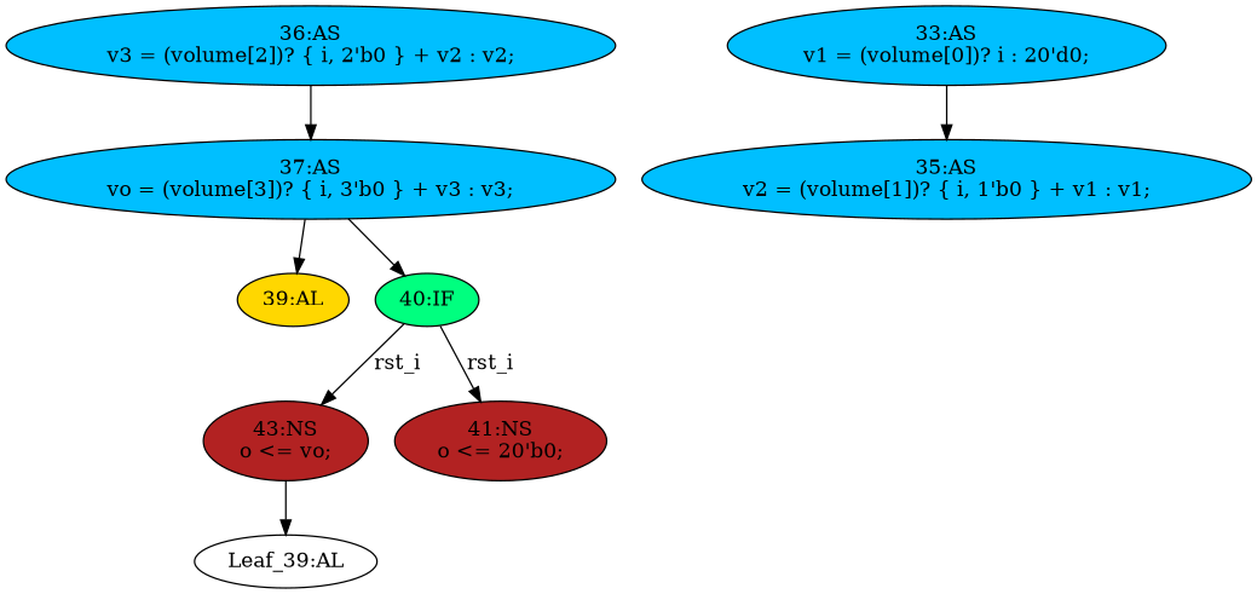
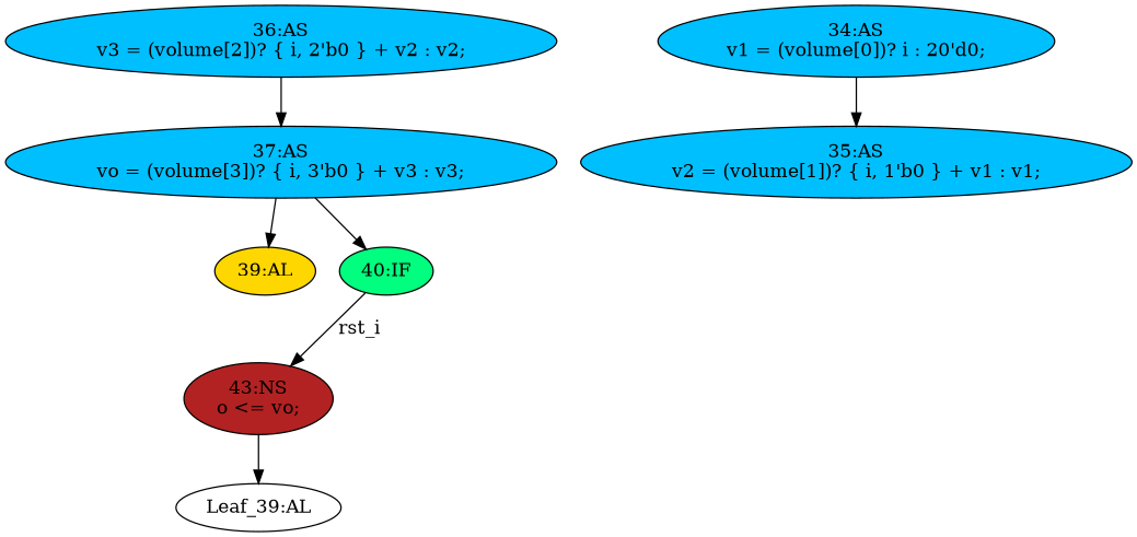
  strict digraph {
    node [fillcolor=deepskyblue statements="[]" style=filled typ=Assign]
    n1 [ast="<pyverilog.vparser.ast.Always object at 0x7f6ec2f865d0>" clk_sens=True fillcolor=gold label="39:AL" sens="['clk_i']" typ=Always use_var="['rst_i', 'vo']"]
    n2 [ast="<pyverilog.vparser.ast.IfStatement object at 0x7f6ec2f86710>" fillcolor=springgreen label="40:IF" typ=IfStatement]
    n3 [ast="<pyverilog.vparser.ast.NonblockingSubstitution object at 0x7f6ec2f868d0>" fillcolor=firebrick label="43:NS\no <= vo;" statements="[<pyverilog.vparser.ast.NonblockingSubstitution object at 0x7f6ec2f868d0>]" typ=NonblockingSubstitution]
-   n4 [ast="<pyverilog.vparser.ast.NonblockingSubstitution object at 0x7f6ec2f86750>" fillcolor=firebrick label="41:NS\no <= 20'b0;" statements="[<pyverilog.vparser.ast.NonblockingSubstitution object at 0x7f6ec2f86750>]" typ=NonblockingSubstitution]
    n5 [def_var="['o']" label="Leaf_39:AL" fillcolor="" statements="" style="" typ=""]
    n6 [ast="<pyverilog.vparser.ast.Assign object at 0x7f6ec2f863d0>" def_var="['vo']" label="37:AS\nvo = (volume[3])? { i, 3'b0 } + v3 : v3;" use_var="['volume', 'i', 'v3', 'v3']"]
    n7 [ast="<pyverilog.vparser.ast.Assign object at 0x7f6ec3379890>" def_var="['v2']" label="35:AS\nv2 = (volume[1])? { i, 1'b0 } + v1 : v1;" use_var="['volume', 'i', 'v1', 'v1']"]
    n8 [ast="<pyverilog.vparser.ast.Assign object at 0x7f6ec365a990>" def_var="['v3']" label="36:AS\nv3 = (volume[2])? { i, 2'b0 } + v2 : v2;" use_var="['volume', 'i', 'v2', 'v2']"]
-   n9 [ast="<pyverilog.vparser.ast.Assign object at 0x7f6ec337ec90>" def_var="['v1']" label="33:AS\nv1 = (volume[0])? i : 20'd0;" use_var="['volume', 'i']"]
+   n9 [ast="<pyverilog.vparser.ast.Assign object at 0x7f6ec337ec90>" def_var="['v1']" label="34:AS\nv1 = (volume[0])? i : 20'd0;" use_var="['volume', 'i']"]
    n2 -> n3 [cond="['rst_i']" label=rst_i lineno=40]
-   n2 -> n4 [cond="['rst_i']" label=rst_i lineno=40]
    n3 -> n5 [cond="[]" lineno=None]
    n6 -> n1
    n6 -> n2 [cond="[]" lineno=None]
    n8 -> n6
    n9 -> n7
  }
